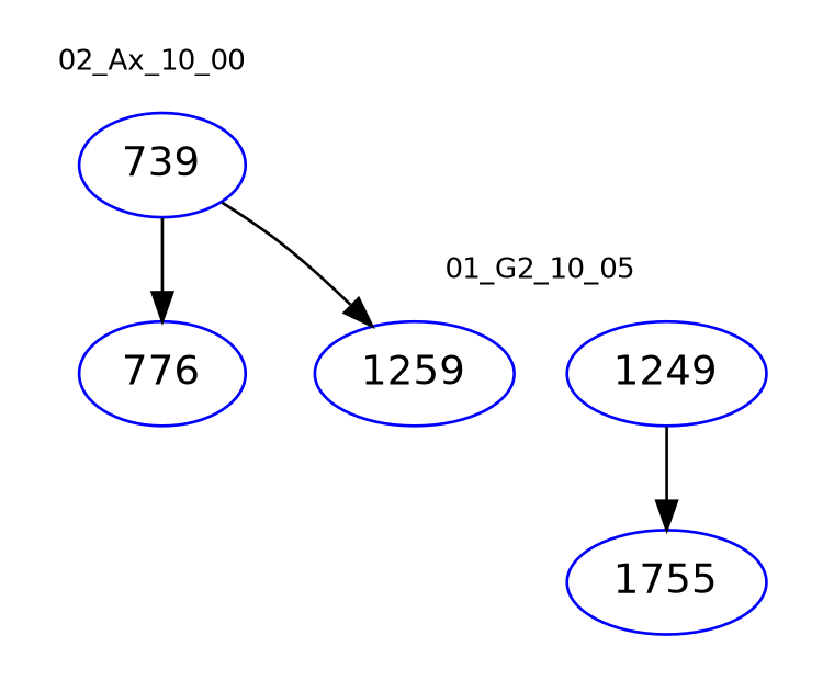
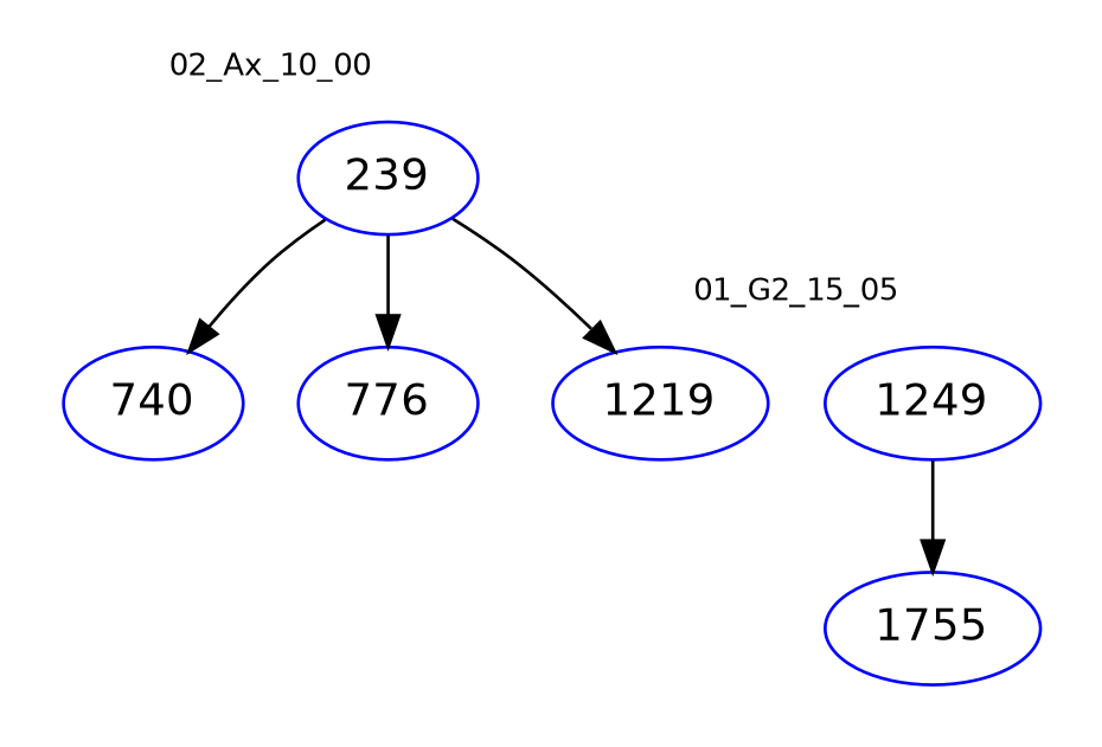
  digraph {
    fontname="DejaVu Sans"
    node [color=blue fontname="DejaVu Sans"]
    edge [color=black fontname="DejaVu Sans"]
-   n1 [label=739]
+   n1 [label=239]
+   n2 [label=740]
    n3 [label=776]
    n4 [label=1249]
    n5 [label=1755]
-   n6 [label=1259]
+   n6 [label=1219]
    subgraph cluster_1 {
      color=white
      fontsize=10
      label="02_Ax_10_00"
      n1
+     n2
      n3
    }
    subgraph cluster_2 {
      color=white
      fontsize=10
-     label="01_G2_10_05"
+     label="01_G2_15_05"
      n4
      n5
      n6
    }
+   n1 -> n2
    n1 -> n3
    n1 -> n6
    n4 -> n5
  }
